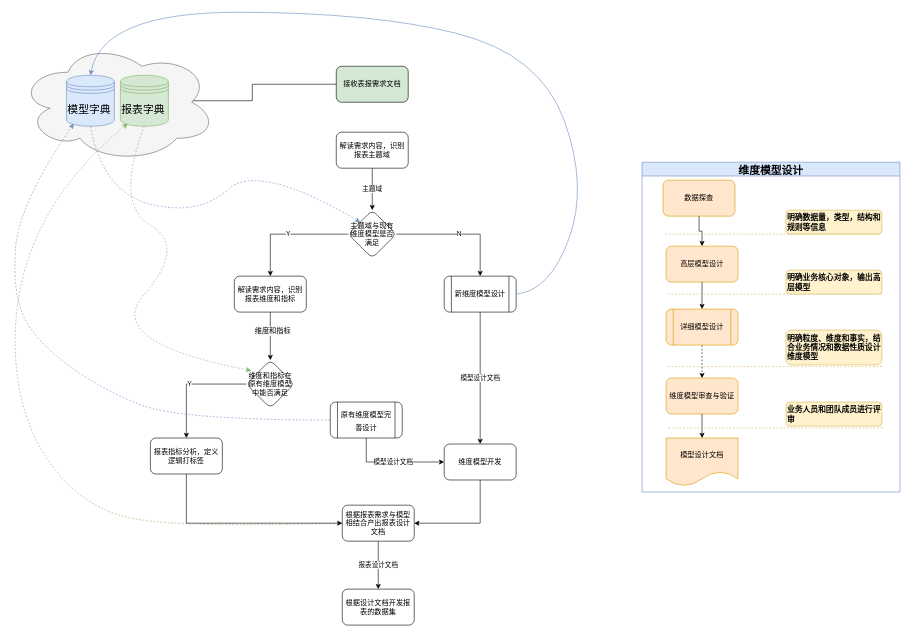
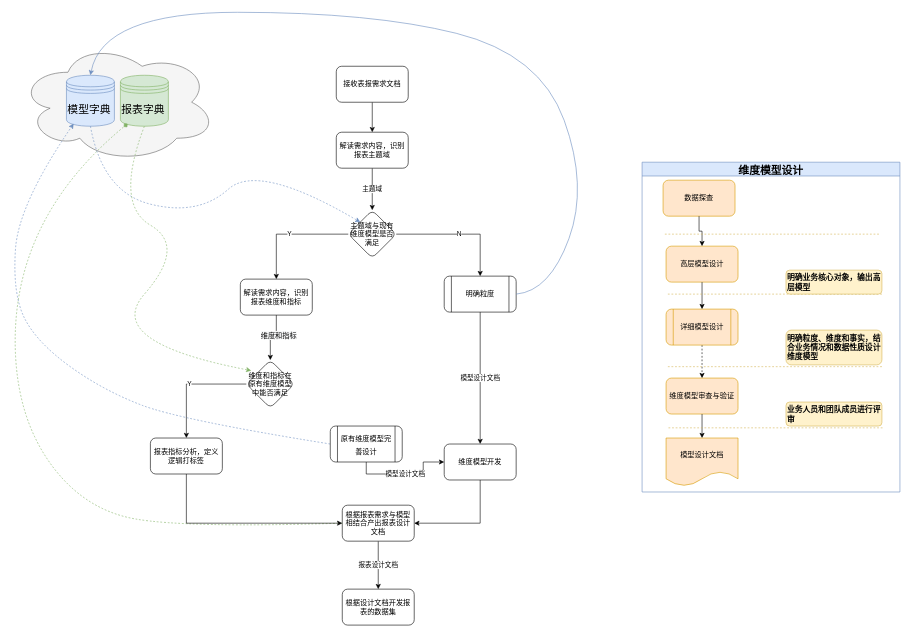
  <mxCell id="0" />
  <mxCell id="1" parent="0" />
- <mxCell id="2" value="" style="edgeStyle=orthogonalEdgeStyle;rounded=0;orthogonalLoop=1;jettySize=auto;html=1;" parent="1" source="3" target="44" edge="1"><mxGeometry relative="1" as="geometry" /></mxCell>
- <mxCell id="3" value="接收表报需求文档" style="rounded=1;whiteSpace=wrap;html=1;fillColor=#d5e8d4;" parent="1" vertex="1"><mxGeometry x="560" y="110" width="120" height="60" as="geometry" /></mxCell>
+ <mxCell id="2" value="" style="edgeStyle=orthogonalEdgeStyle;rounded=0;orthogonalLoop=1;jettySize=auto;html=1;" parent="1" source="3" target="5" edge="1"><mxGeometry relative="1" as="geometry" /></mxCell>
+ <mxCell id="3" value="接收表报需求文档" style="rounded=1;whiteSpace=wrap;html=1;" parent="1" vertex="1"><mxGeometry x="560" y="110" width="120" height="60" as="geometry" /></mxCell>
  <mxCell id="4" value="主题域" style="edgeStyle=orthogonalEdgeStyle;rounded=0;orthogonalLoop=1;jettySize=auto;html=1;" parent="1" source="5" target="8" edge="1"><mxGeometry relative="1" as="geometry" /></mxCell>
  <mxCell id="5" value="解读需求内容，识别报表主题域" style="rounded=1;whiteSpace=wrap;html=1;" parent="1" vertex="1"><mxGeometry x="560" y="220" width="120" height="60" as="geometry" /></mxCell>
  <mxCell id="6" value="Y" style="edgeStyle=orthogonalEdgeStyle;rounded=0;orthogonalLoop=1;jettySize=auto;html=1;entryX=0.5;entryY=0;entryDx=0;entryDy=0;" parent="1" source="8" target="16" edge="1"><mxGeometry relative="1" as="geometry"><mxPoint x="470" y="450" as="targetPoint" /></mxGeometry></mxCell>
  <mxCell id="7" value="N" style="edgeStyle=orthogonalEdgeStyle;rounded=0;orthogonalLoop=1;jettySize=auto;html=1;" parent="1" source="8" target="38" edge="1"><mxGeometry relative="1" as="geometry" /></mxCell>
  <mxCell id="8" value="主题域与现有维度模型是否满足" style="rhombus;whiteSpace=wrap;html=1;rounded=1;" parent="1" vertex="1"><mxGeometry x="580" y="350" width="80" height="80" as="geometry" /></mxCell>
  <mxCell id="9" value="Y" style="edgeStyle=orthogonalEdgeStyle;rounded=0;orthogonalLoop=1;jettySize=auto;html=1;" parent="1" source="10" target="18" edge="1"><mxGeometry relative="1" as="geometry" /></mxCell>
  <mxCell id="10" value="维度和指标在原有维度模型中能否满足" style="rhombus;whiteSpace=wrap;html=1;rounded=1;" parent="1" vertex="1"><mxGeometry x="410" y="600" width="80" height="80" as="geometry" /></mxCell>
  <mxCell id="11" value="报表设计文档" style="edgeStyle=orthogonalEdgeStyle;rounded=0;orthogonalLoop=1;jettySize=auto;html=1;" parent="1" source="12" target="13" edge="1"><mxGeometry relative="1" as="geometry" /></mxCell>
  <mxCell id="12" value="根据报表需求与模型相结合产出报表设计文档" style="whiteSpace=wrap;html=1;rounded=1;" parent="1" vertex="1"><mxGeometry x="570" y="842" width="120" height="60" as="geometry" /></mxCell>
  <mxCell id="13" value="&lt;span&gt;根据设计文档开发报表的数据集&lt;/span&gt;" style="whiteSpace=wrap;html=1;rounded=1;" parent="1" vertex="1"><mxGeometry x="570" y="982" width="120" height="60" as="geometry" /></mxCell>
  <mxCell id="14" style="edgeStyle=orthogonalEdgeStyle;rounded=0;orthogonalLoop=1;jettySize=auto;html=1;entryX=0.5;entryY=0;entryDx=0;entryDy=0;" parent="1" source="16" target="10" edge="1"><mxGeometry relative="1" as="geometry" /></mxCell>
  <mxCell id="15" value="&lt;span style=&quot;font-size: 12px ; background-color: rgb(248 , 249 , 250)&quot;&gt;维度和指标&lt;/span&gt;" style="edgeLabel;html=1;align=center;verticalAlign=middle;resizable=0;points=[];" parent="14" vertex="1" connectable="0"><mxGeometry x="-0.227" y="3" relative="1" as="geometry"><mxPoint as="offset" /></mxGeometry></mxCell>
- <mxCell id="16" value="解读需求内容，识别报表维度和指标" style="rounded=1;whiteSpace=wrap;html=1;" parent="1" vertex="1"><mxGeometry x="390" y="460" width="120" height="60" as="geometry" /></mxCell>
+ <mxCell id="16" value="解读需求内容，识别报表维度和指标" style="rounded=1;whiteSpace=wrap;html=1;" parent="1" vertex="1"><mxGeometry x="400" y="465" width="120" height="60" as="geometry" /></mxCell>
  <mxCell id="17" value="模型设计文档" style="edgeStyle=orthogonalEdgeStyle;rounded=0;orthogonalLoop=1;jettySize=auto;html=1;exitX=0.5;exitY=1;exitDx=0;exitDy=0;entryX=0;entryY=0.5;entryDx=0;entryDy=0;" parent="1" source="51" target="40" edge="1"><mxGeometry relative="1" as="geometry"><mxPoint x="630" y="770" as="sourcePoint" /></mxGeometry></mxCell>
  <mxCell id="18" value="报表指标分析，定义逻辑打标签" style="whiteSpace=wrap;html=1;rounded=1;" parent="1" vertex="1"><mxGeometry x="250" y="730" width="120" height="60" as="geometry" /></mxCell>
  <mxCell id="19" value="维度模型设计" style="swimlane;fillColor=#dae8fc;strokeColor=#6c8ebf;fontSize=18;" parent="1" vertex="1"><mxGeometry x="1070" y="270" width="430" height="550" as="geometry" /></mxCell>
  <mxCell id="20" value="数据探查" style="rounded=1;whiteSpace=wrap;html=1;fillColor=#ffe6cc;strokeColor=#d79b00;" parent="19" vertex="1"><mxGeometry x="35" y="30" width="120" height="60" as="geometry" /></mxCell>
  <mxCell id="21" value="高层模型设计" style="whiteSpace=wrap;html=1;rounded=1;fillColor=#ffe6cc;strokeColor=#d79b00;" parent="19" vertex="1"><mxGeometry x="40" y="140" width="120" height="60" as="geometry" /></mxCell>
  <mxCell id="22" value="" style="edgeStyle=orthogonalEdgeStyle;rounded=0;orthogonalLoop=1;jettySize=auto;html=1;" parent="19" source="20" target="21" edge="1"><mxGeometry relative="1" as="geometry" /></mxCell>
  <mxCell id="23" value="维度模型审查与验证" style="whiteSpace=wrap;html=1;rounded=1;fillColor=#ffe6cc;strokeColor=#d79b00;" parent="19" vertex="1"><mxGeometry x="40" y="360" width="120" height="60" as="geometry" /></mxCell>
  <mxCell id="24" value="模型设计文档" style="shape=document;whiteSpace=wrap;html=1;boundedLbl=1;fillColor=#ffe6cc;strokeColor=#d79b00;" parent="19" vertex="1"><mxGeometry x="40" y="460" width="120" height="80" as="geometry" /></mxCell>
  <mxCell id="25" value="" style="edgeStyle=orthogonalEdgeStyle;rounded=0;orthogonalLoop=1;jettySize=auto;html=1;entryX=0.5;entryY=0;entryDx=0;entryDy=0;" parent="19" source="23" target="24" edge="1"><mxGeometry relative="1" as="geometry"><mxPoint x="100" y="585" as="targetPoint" /></mxGeometry></mxCell>
  <mxCell id="26" style="edgeStyle=orthogonalEdgeStyle;rounded=0;orthogonalLoop=1;jettySize=auto;html=1;entryX=0.5;entryY=0;entryDx=0;entryDy=0;dashed=1;" parent="19" source="27" target="23" edge="1"><mxGeometry relative="1" as="geometry" /></mxCell>
  <mxCell id="27" value="详细模型设计" style="shape=process;whiteSpace=wrap;html=1;backgroundOutline=1;rounded=1;fillColor=#ffe6cc;strokeColor=#d79b00;" parent="19" vertex="1"><mxGeometry x="40" y="245" width="120" height="60" as="geometry" /></mxCell>
  <mxCell id="28" value="" style="edgeStyle=orthogonalEdgeStyle;rounded=0;orthogonalLoop=1;jettySize=auto;html=1;" parent="19" source="21" target="27" edge="1"><mxGeometry relative="1" as="geometry" /></mxCell>
- <mxCell id="29" value="明确数据量，类型，结构和规则等信息" style="text;html=1;strokeColor=#d6b656;fillColor=#fff2cc;align=left;verticalAlign=middle;whiteSpace=wrap;rounded=1;fontStyle=1;fontSize=13;" parent="19" vertex="1"><mxGeometry x="240" y="80" width="160" height="40" as="geometry" /></mxCell>
  <mxCell id="30" value="" style="endArrow=none;dashed=1;html=1;fillColor=#fff2cc;strokeColor=#d6b656;fontStyle=1" parent="19" edge="1"><mxGeometry width="50" height="50" relative="1" as="geometry"><mxPoint x="400" y="220" as="sourcePoint" /><mxPoint x="40" y="220" as="targetPoint" /></mxGeometry></mxCell>
  <mxCell id="31" value="明确业务核心对象，输出高层模型" style="text;html=1;strokeColor=#d6b656;fillColor=#fff2cc;align=left;verticalAlign=middle;whiteSpace=wrap;rounded=1;fontStyle=1;fontSize=13;" parent="19" vertex="1"><mxGeometry x="240" y="180" width="160" height="40" as="geometry" /></mxCell>
  <mxCell id="32" value="明确粒度、维度和事实，结合业务情况和数据性质设计维度模型" style="text;html=1;strokeColor=#d6b656;fillColor=#fff2cc;align=left;verticalAlign=middle;whiteSpace=wrap;rounded=1;fontStyle=1;fontSize=13;" parent="19" vertex="1"><mxGeometry x="240" y="280" width="160" height="58" as="geometry" /></mxCell>
  <mxCell id="33" value="" style="endArrow=none;dashed=1;html=1;fillColor=#fff2cc;strokeColor=#d6b656;fontStyle=1" parent="19" edge="1"><mxGeometry width="50" height="50" relative="1" as="geometry"><mxPoint x="400" y="341" as="sourcePoint" /><mxPoint x="40" y="341" as="targetPoint" /></mxGeometry></mxCell>
  <mxCell id="34" value="" style="endArrow=none;dashed=1;html=1;fillColor=#fff2cc;strokeColor=#d6b656;fontStyle=1" parent="19" edge="1"><mxGeometry width="50" height="50" relative="1" as="geometry"><mxPoint x="401" y="443" as="sourcePoint" /><mxPoint x="41" y="443" as="targetPoint" /></mxGeometry></mxCell>
  <mxCell id="35" value="业务人员和团队成员进行评审" style="text;html=1;strokeColor=#d6b656;fillColor=#fff2cc;align=left;verticalAlign=middle;whiteSpace=wrap;rounded=1;fontStyle=1;fontSize=13;" parent="19" vertex="1"><mxGeometry x="240" y="400" width="160" height="40" as="geometry" /></mxCell>
  <mxCell id="36" value="" style="endArrow=none;dashed=1;html=1;fillColor=#fff2cc;strokeColor=#d6b656;fontStyle=1" parent="19" edge="1"><mxGeometry width="50" height="50" relative="1" as="geometry"><mxPoint x="395" y="120" as="sourcePoint" /><mxPoint x="35" y="120" as="targetPoint" /></mxGeometry></mxCell>
  <mxCell id="37" value="模型设计文档" style="edgeStyle=orthogonalEdgeStyle;rounded=0;orthogonalLoop=1;jettySize=auto;html=1;" parent="1" source="38" target="40" edge="1"><mxGeometry relative="1" as="geometry" /></mxCell>
- <mxCell id="38" value="新维度模型设计" style="shape=process;whiteSpace=wrap;html=1;backgroundOutline=1;rounded=1;" parent="1" vertex="1"><mxGeometry x="740" y="460" width="120" height="60" as="geometry" /></mxCell>
+ <mxCell id="38" value="明确粒度" style="shape=process;whiteSpace=wrap;html=1;backgroundOutline=1;rounded=1;" parent="1" vertex="1"><mxGeometry x="740" y="460" width="120" height="60" as="geometry" /></mxCell>
  <mxCell id="39" style="edgeStyle=orthogonalEdgeStyle;rounded=0;orthogonalLoop=1;jettySize=auto;html=1;entryX=1;entryY=0.5;entryDx=0;entryDy=0;" parent="1" source="40" target="12" edge="1"><mxGeometry relative="1" as="geometry"><mxPoint x="800" y="940" as="targetPoint" /><Array as="points"><mxPoint x="800" y="872" /></Array></mxGeometry></mxCell>
  <mxCell id="40" value="维度模型开发" style="whiteSpace=wrap;html=1;rounded=1;" parent="1" vertex="1"><mxGeometry x="740" y="740" width="120" height="60" as="geometry" /></mxCell>
  <mxCell id="41" value="" style="group" parent="1" vertex="1" connectable="0"><mxGeometry x="20" y="47.5" width="340" height="222.5" as="geometry" /></mxCell>
  <mxCell id="42" value="" style="ellipse;shape=cloud;whiteSpace=wrap;html=1;rounded=1;fontSize=18;align=left;fillColor=#f5f5f5;strokeColor=#666666;fontColor=#333333;" parent="41" vertex="1"><mxGeometry x="10" y="22.5" width="330" height="200" as="geometry" /></mxCell>
  <mxCell id="43" value="模型字典" style="shape=datastore;whiteSpace=wrap;html=1;rounded=1;fontSize=18;align=left;fillColor=#dae8fc;strokeColor=#6c8ebf;" parent="41" vertex="1"><mxGeometry x="90" y="77.5" width="80" height="85" as="geometry" /></mxCell>
  <mxCell id="44" value="报表字典" style="shape=datastore;whiteSpace=wrap;html=1;rounded=1;fontSize=18;align=left;fillColor=#d5e8d4;strokeColor=#82b366;" parent="41" vertex="1"><mxGeometry x="180" y="77.5" width="80" height="85" as="geometry" /></mxCell>
  <mxCell id="45" value="" style="curved=1;endArrow=classic;html=1;dashed=0;fontSize=18;exitX=1;exitY=0.5;exitDx=0;exitDy=0;entryX=0.5;entryY=0;entryDx=0;entryDy=0;fillColor=#dae8fc;strokeColor=#6c8ebf;" parent="1" source="38" target="43" edge="1"><mxGeometry width="50" height="50" relative="1" as="geometry"><mxPoint x="866" y="485" as="sourcePoint" /><mxPoint x="916" y="435" as="targetPoint" /><Array as="points"><mxPoint x="916" y="485" /><mxPoint x="980" y="310" /><mxPoint x="900" y="90" /><mxPoint x="620" y="20" /><mxPoint x="170" y="20" /></Array></mxGeometry></mxCell>
- <mxCell id="46" value="" style="curved=1;endArrow=classic;html=1;dashed=1;fontSize=18;exitX=0;exitY=0.5;exitDx=0;exitDy=0;entryX=0.15;entryY=0.95;entryDx=0;entryDy=0;entryPerimeter=0;fillColor=#d5e8d4;strokeColor=#82b366;" parent="1" source="12" target="44" edge="1"><mxGeometry width="50" height="50" relative="1" as="geometry"><mxPoint x="100" y="830" as="sourcePoint" /><mxPoint x="150" y="780" as="targetPoint" /><Array as="points"><mxPoint x="310" y="880" /><mxPoint x="140" y="850" /><mxPoint x="30" y="700" /><mxPoint x="20" y="480" /><mxPoint x="110" y="290" /></Array></mxGeometry></mxCell>
+ <mxCell id="46" value="" style="curved=1;endArrow=diamond;html=1;dashed=1;fontSize=18;exitX=0;exitY=0.5;exitDx=0;exitDy=0;entryX=0.15;entryY=0.95;entryDx=0;entryDy=0;entryPerimeter=0;fillColor=#d5e8d4;strokeColor=#82b366;" parent="1" source="12" target="44" edge="1"><mxGeometry width="50" height="50" relative="1" as="geometry"><mxPoint x="100" y="830" as="sourcePoint" /><mxPoint x="150" y="780" as="targetPoint" /><Array as="points"><mxPoint x="310" y="880" /><mxPoint x="140" y="850" /><mxPoint x="30" y="700" /><mxPoint x="20" y="480" /><mxPoint x="110" y="290" /></Array></mxGeometry></mxCell>
  <mxCell id="47" value="" style="curved=1;endArrow=classic;html=1;dashed=1;fontSize=18;entryX=0;entryY=0;entryDx=0;entryDy=0;exitX=0.5;exitY=1;exitDx=0;exitDy=0;fillColor=#dae8fc;strokeColor=#6c8ebf;" parent="1" source="43" target="8" edge="1"><mxGeometry width="50" height="50" relative="1" as="geometry"><mxPoint x="240" y="350" as="sourcePoint" /><mxPoint x="290" y="300" as="targetPoint" /><Array as="points"><mxPoint x="170" y="320" /><mxPoint x="330" y="360" /><mxPoint x="430" y="270" /></Array></mxGeometry></mxCell>
  <mxCell id="48" value="" style="curved=1;endArrow=classic;html=1;dashed=1;fontSize=18;entryX=0.102;entryY=0.219;entryDx=0;entryDy=0;entryPerimeter=0;exitX=0.5;exitY=1;exitDx=0;exitDy=0;fillColor=#d5e8d4;strokeColor=#82b366;" parent="1" source="44" target="10" edge="1"><mxGeometry width="50" height="50" relative="1" as="geometry"><mxPoint x="160" y="470" as="sourcePoint" /><mxPoint x="210" y="420" as="targetPoint" /><Array as="points"><mxPoint x="190" y="340" /><mxPoint x="310" y="410" /><mxPoint x="170" y="570" /></Array></mxGeometry></mxCell>
  <mxCell id="49" value="" style="endArrow=classic;html=1;fontSize=18;exitX=0.5;exitY=1;exitDx=0;exitDy=0;entryX=0;entryY=0.5;entryDx=0;entryDy=0;rounded=0;edgeStyle=orthogonalEdgeStyle;" parent="1" source="18" target="12" edge="1"><mxGeometry width="50" height="50" relative="1" as="geometry"><mxPoint x="270" y="1020" as="sourcePoint" /><mxPoint x="320" y="970" as="targetPoint" /></mxGeometry></mxCell>
  <mxCell id="50" value="" style="endArrow=classic;html=1;fontSize=18;curved=1;dashed=1;exitX=0;exitY=0.5;exitDx=0;exitDy=0;entryX=0.15;entryY=0.95;entryDx=0;entryDy=0;entryPerimeter=0;fillColor=#dae8fc;strokeColor=#6c8ebf;" parent="1" source="51" target="43" edge="1"><mxGeometry width="50" height="50" relative="1" as="geometry"><mxPoint x="190" y="670" as="sourcePoint" /><mxPoint x="60" y="290" as="targetPoint" /><Array as="points"><mxPoint x="300" y="700" /><mxPoint x="170" y="650" /><mxPoint x="60" y="570" /><mxPoint x="20" y="490" /><mxPoint x="30" y="340" /></Array></mxGeometry></mxCell>
- <mxCell id="51" value="&lt;span style=&quot;font-size: 12px&quot;&gt;原有维度模型完善设计&lt;/span&gt;" style="shape=process;whiteSpace=wrap;html=1;backgroundOutline=1;rounded=1;gradientColor=none;fontSize=18;align=center;" parent="1" vertex="1"><mxGeometry x="550" y="670" width="120" height="60" as="geometry" /></mxCell>
+ <mxCell id="51" value="&lt;span style=&quot;font-size: 12px&quot;&gt;原有维度模型完善设计&lt;/span&gt;" style="shape=process;whiteSpace=wrap;html=1;backgroundOutline=1;rounded=1;gradientColor=none;fontSize=18;align=center;" parent="1" vertex="1"><mxGeometry x="550" y="710" width="120" height="60" as="geometry" /></mxCell>
